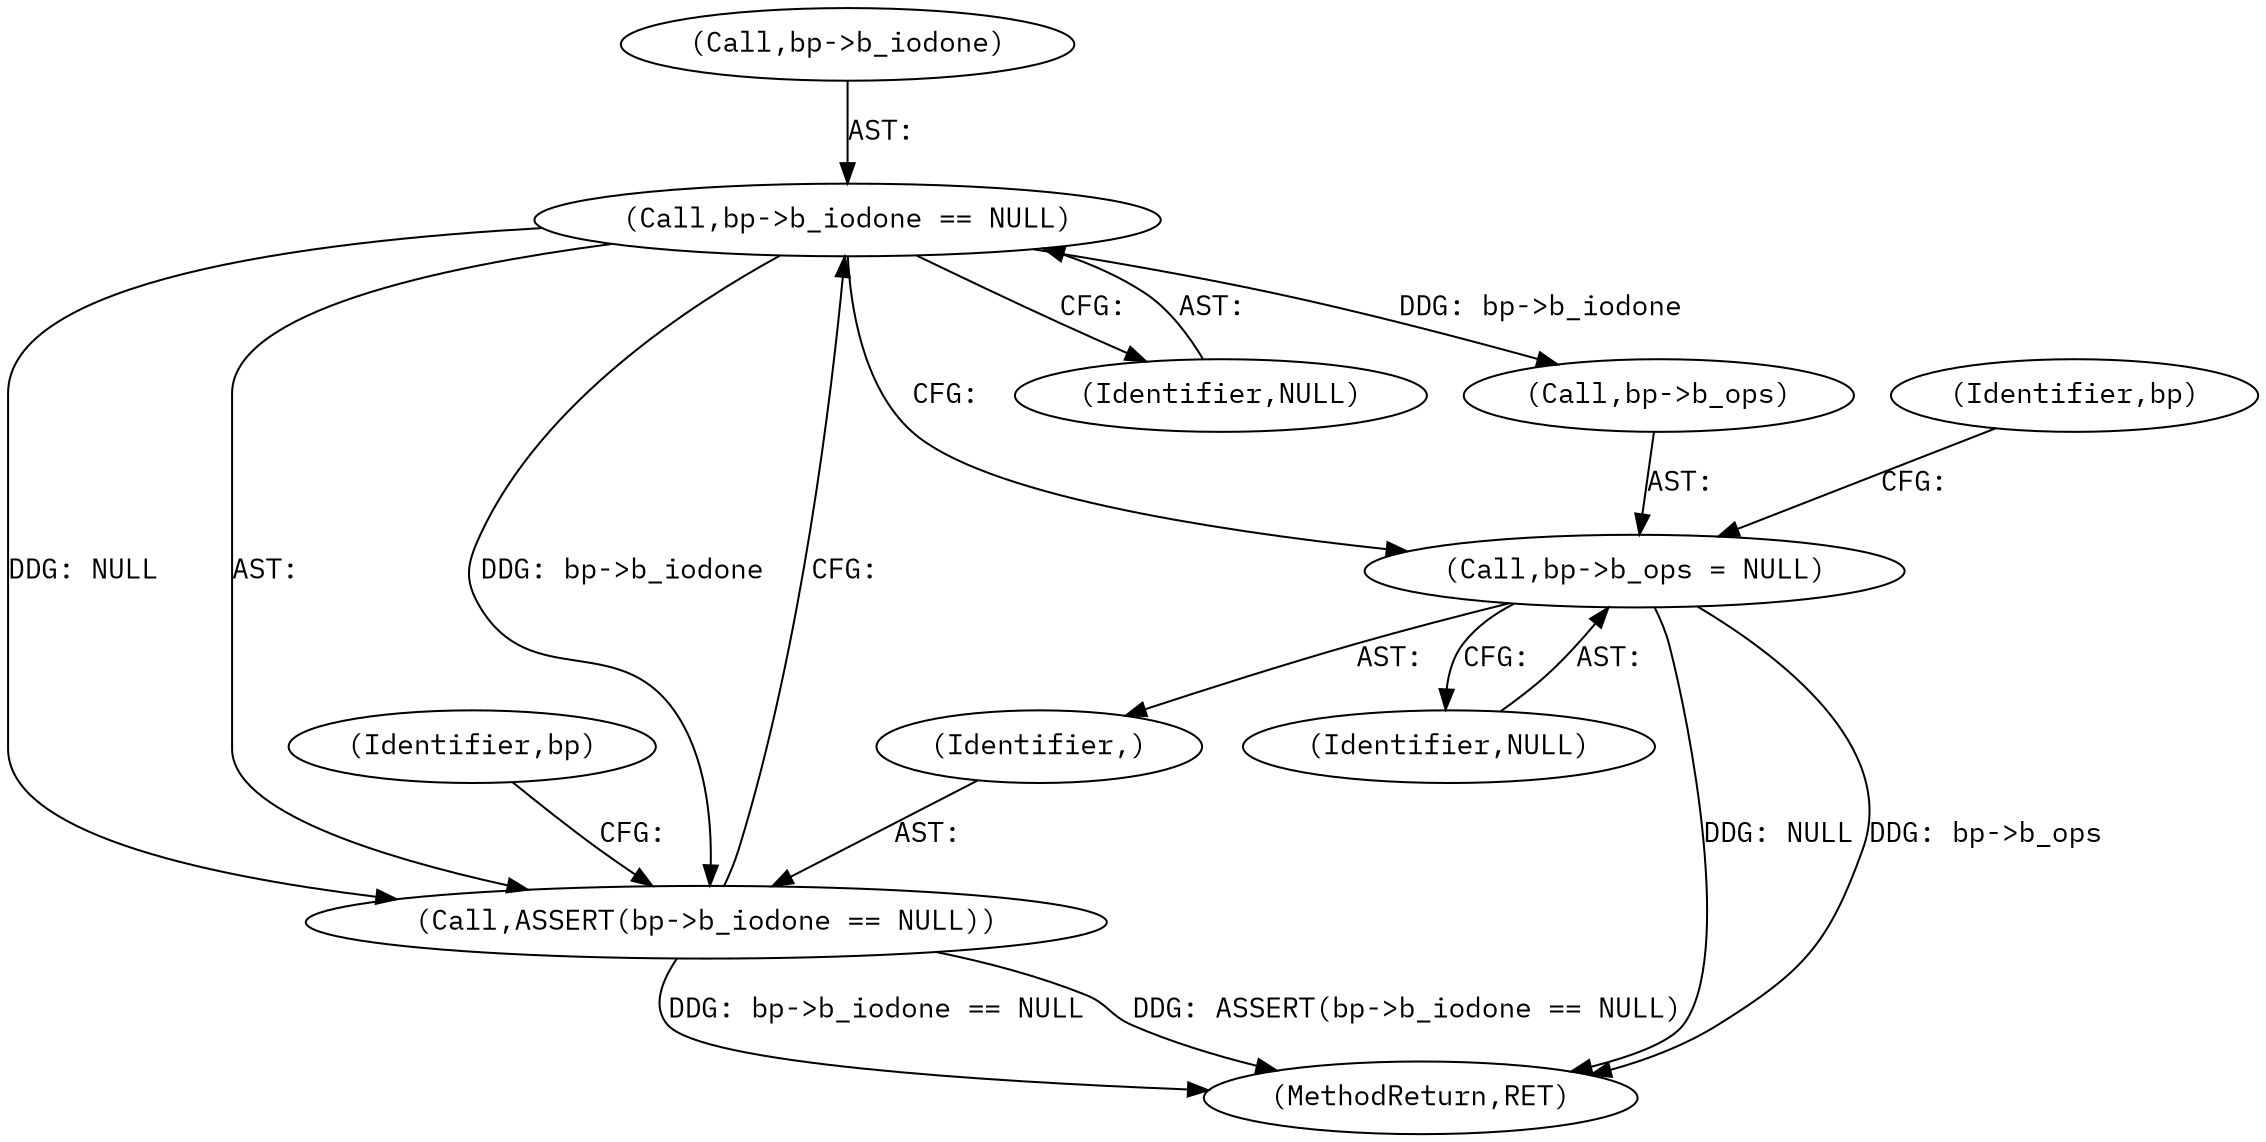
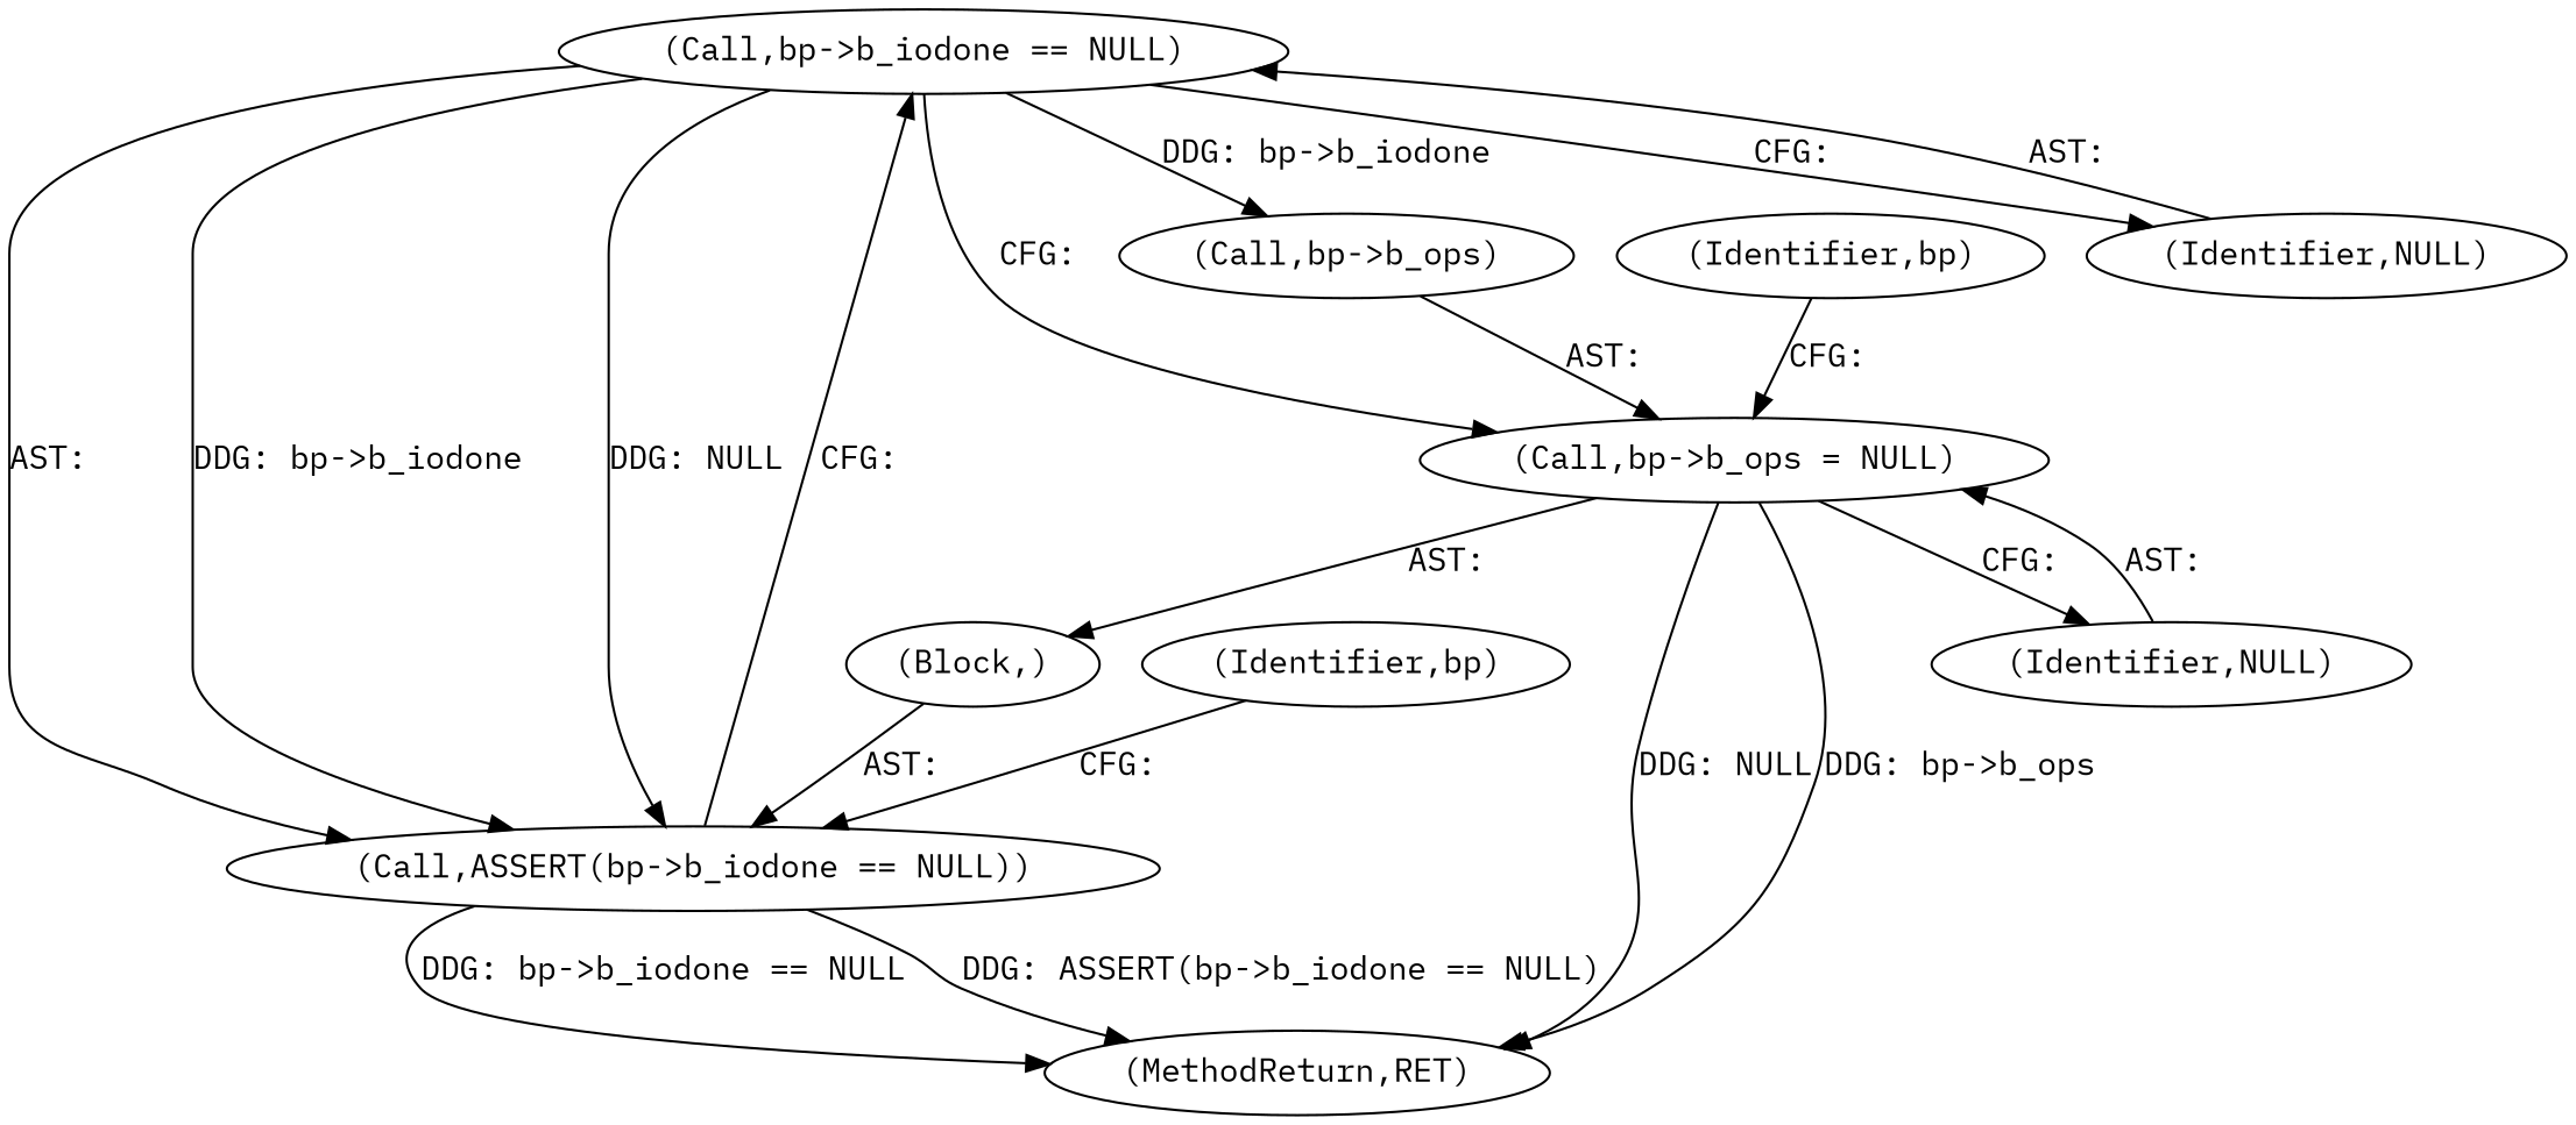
  digraph {
    fontname="IBM Plex Mono"
    node [fontname="IBM Plex Mono"]
    edge [fontname="IBM Plex Mono"]
    n1 [label="(Call,bp->b_iodone == NULL)"]
    n2 [label="(Call,ASSERT(bp->b_iodone == NULL))"]
    n3 [label="(Call,bp->b_ops = NULL)"]
    n4 [label="(Identifier,NULL)"]
    n5 [label="(Call,bp->b_ops)"]
    n6 [label="(MethodReturn,RET)"]
-   n7 [label="(Identifier,)"]
+   n7 [label="(Block,)"]
    n8 [label="(Identifier,NULL)"]
    n9 [label="(Identifier,bp)"]
-   n10 [label="(Call,bp->b_iodone)"]
    n11 [label="(Identifier,bp)"]
    n1 -> n2 [label="AST: "]
    n1 -> n2 [label="DDG: bp->b_iodone"]
    n1 -> n2 [label="DDG: NULL"]
    n1 -> n3 [label="CFG: "]
    n1 -> n4 [label="CFG: "]
    n1 -> n5 [label="DDG: bp->b_iodone"]
    n2 -> n1 [label="CFG: "]
    n2 -> n6 [label="DDG: bp->b_iodone == NULL"]
    n2 -> n6 [label="DDG: ASSERT(bp->b_iodone == NULL)"]
    n3 -> n6 [label="DDG: NULL"]
    n3 -> n6 [label="DDG: bp->b_ops"]
    n3 -> n7 [label="AST: "]
    n3 -> n8 [label="CFG: "]
    n4 -> n1 [label="AST: "]
    n5 -> n3 [label="AST: "]
    n7 -> n2 [label="AST: "]
    n8 -> n3 [label="AST: "]
    n9 -> n2 [label="CFG: "]
-   n10 -> n1 [label="AST: "]
    n11 -> n3 [label="CFG: "]
  }
